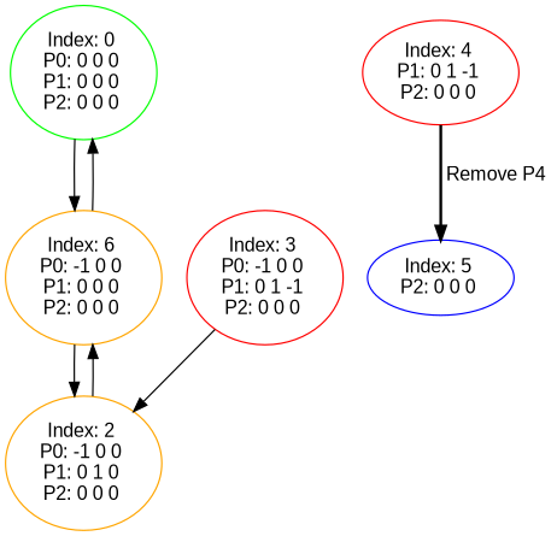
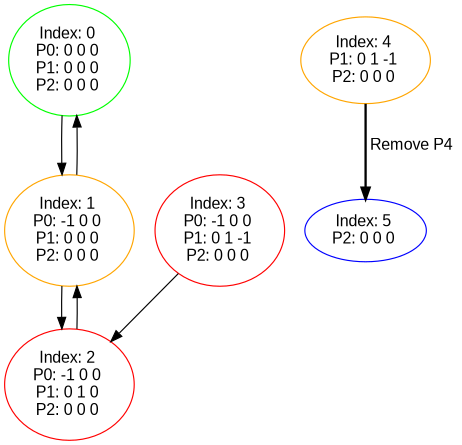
  digraph {
    color=black
    fontname="Liberation Sans"
    node [color=orange fontname="Liberation Sans"]
    edge [fontname="Liberation Sans"]
    n1 [color=green label="Index: 0 \nP0: 0 0 0 \nP1: 0 0 0 \nP2: 0 0 0 \n"]
-   n2 [label="Index: 6 \nP0: -1 0 0 \nP1: 0 0 0 \nP2: 0 0 0 \n"]
-   n3 [label="Index: 2 \nP0: -1 0 0 \nP1: 0 1 0 \nP2: 0 0 0 \n"]
+   n2 [label="Index: 1 \nP0: -1 0 0 \nP1: 0 0 0 \nP2: 0 0 0 \n"]
+   n3 [color=red label="Index: 2 \nP0: -1 0 0 \nP1: 0 1 0 \nP2: 0 0 0 \n"]
    n4 [color=red label="Index: 3 \nP0: -1 0 0 \nP1: 0 1 -1 \nP2: 0 0 0 \n"]
-   n5 [color=red label="Index: 4 \nP1: 0 1 -1 \nP2: 0 0 0 \n"]
+   n5 [label="Index: 4 \nP1: 0 1 -1 \nP2: 0 0 0 \n"]
    n6 [color=blue label="Index: 5 \nP2: 0 0 0 \n"]
    n1 -> n2
    n2 -> n1
    n2 -> n3
    n3 -> n2
    n4 -> n3
    n5 -> n6 [label=" Remove P4 " style=bold]
  }
